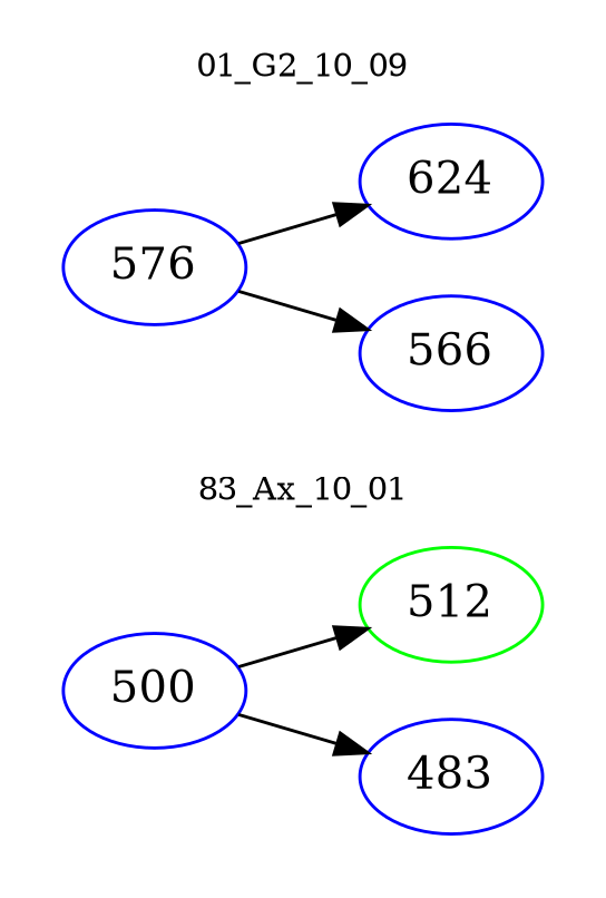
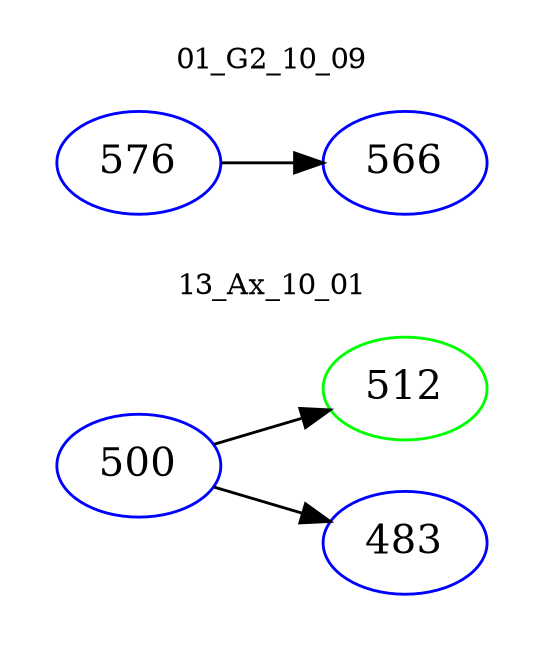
  digraph {
    rankdir=LR
    node [color=blue]
    edge [color=black]
    n1 [label=500]
    n2 [label=483]
    n3 [color=green label=512]
    n4 [label=576]
    n5 [label=566]
-   n6 [label=624]
    subgraph cluster_1 {
      color=white
      fontsize=10
-     label="83_Ax_10_01"
+     label="13_Ax_10_01"
      n1
      n2
      n3
    }
    subgraph cluster_2 {
      color=white
      fontsize=10
      label="01_G2_10_09"
      n4
      n5
-     n6
    }
    n1 -> n2
    n1 -> n3
    n4 -> n5
-   n4 -> n6
  }
